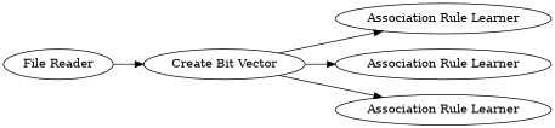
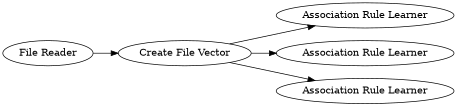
  digraph {
    rankdir=LR
    n1 [label="File Reader"]
-   n2 [label="Create Bit Vector"]
+   n2 [label="Create File Vector"]
    n3 [label="Association Rule Learner"]
    n4 [label="Association Rule Learner"]
    n5 [label="Association Rule Learner"]
    n1 -> n2
    n2 -> n3
    n2 -> n4
    n2 -> n5
  }
